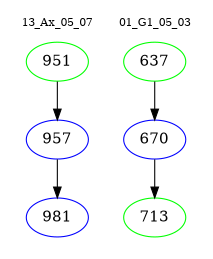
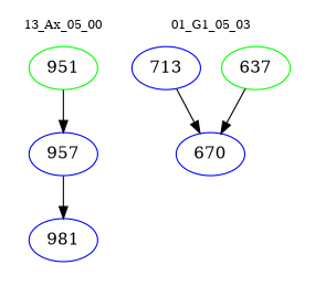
  digraph {
    node [color=blue]
    edge [color=black]
    n1 [label=957]
    n2 [color=green label=951]
    n3 [label=981]
    n4 [label=670]
    n5 [color=green label=637]
-   n6 [color=green label=713]
+   n6 [label=713]
    subgraph cluster_1 {
      color=white
      fontsize=10
-     label="13_Ax_05_07"
+     label="13_Ax_05_00"
      n1
      n2
      n3
    }
    subgraph cluster_2 {
      color=white
      fontsize=10
      label="01_G1_05_03"
      n4
      n5
      n6
    }
    n1 -> n3
    n2 -> n1
-   n4 -> n6
+   n6 -> n4
    n5 -> n4
  }
